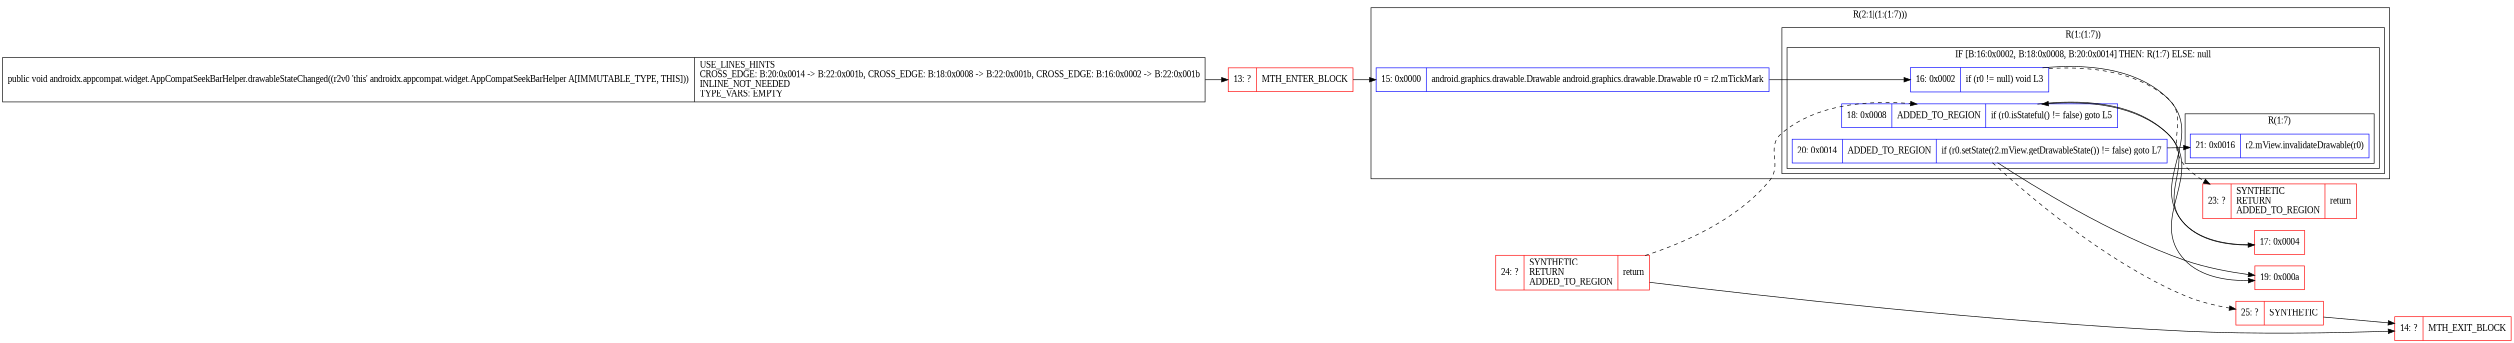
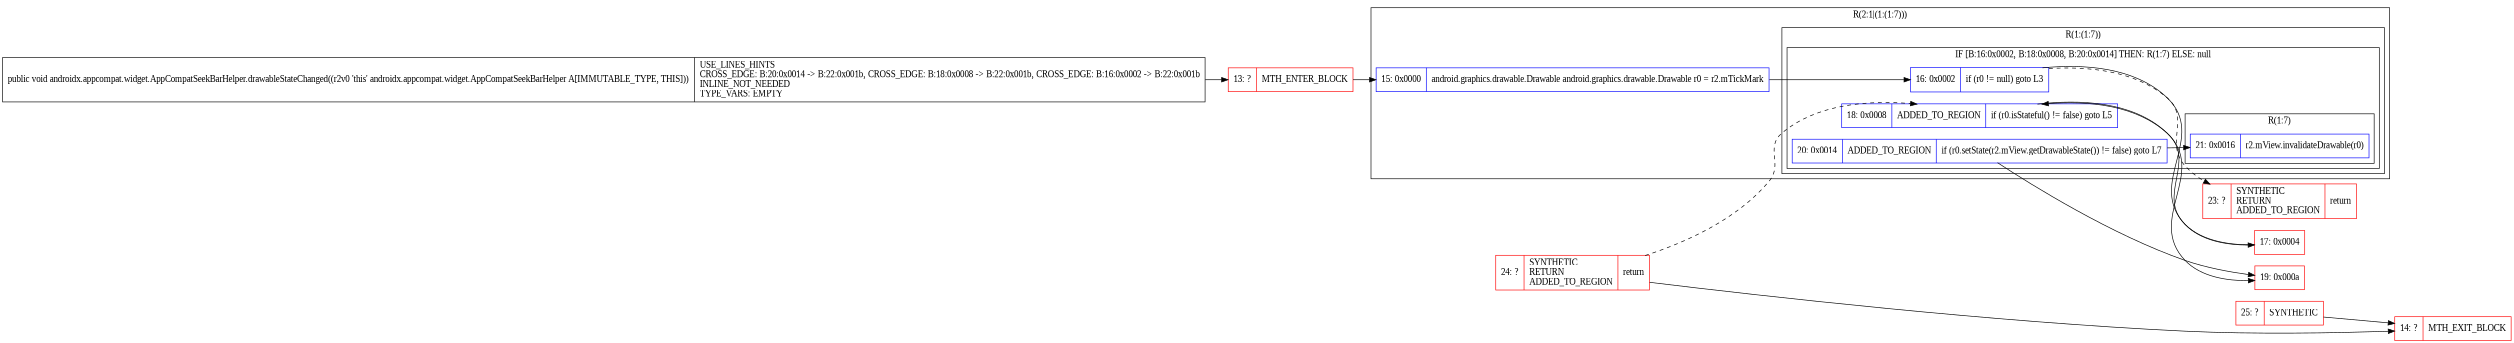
  digraph {
    fontname="Liberation Serif"
    rankdir=LR
    node [color=red fontname="Liberation Serif" shape=record]
    edge [fontname="Liberation Serif"]
    n1 [color=blue label="{21\:\ 0x0016|r2.mView.invalidateDrawable(r0)\l}"]
-   n2 [color=blue label="{16\:\ 0x0002|if (r0 != null) void L3\l}"]
+   n2 [color=blue label="{16\:\ 0x0002|if (r0 != null) goto L3\l}"]
    n3 [color=blue label="{18\:\ 0x0008|ADDED_TO_REGION\l|if (r0.isStateful() != false) goto L5\l}"]
    n4 [color=blue label="{20\:\ 0x0014|ADDED_TO_REGION\l|if (r0.setState(r2.mView.getDrawableState()) != false) goto L7\l}"]
    n5 [color=blue label="{15\:\ 0x0000|android.graphics.drawable.Drawable android.graphics.drawable.Drawable r0 = r2.mTickMark\l}"]
    n6 [label="{17\:\ 0x0004}"]
    n7 [label="{23\:\ ?|SYNTHETIC\lRETURN\lADDED_TO_REGION\l|return\l}"]
    n8 [label="{19\:\ 0x000a}"]
    n9 [label="{25\:\ ?|SYNTHETIC\l}"]
    n10 [label="{24\:\ ?|SYNTHETIC\lRETURN\lADDED_TO_REGION\l|return\l}"]
    n11 [label="{14\:\ ?|MTH_EXIT_BLOCK\l}"]
    n12 [label="{13\:\ ?|MTH_ENTER_BLOCK\l}"]
    n13 [label="{public void androidx.appcompat.widget.AppCompatSeekBarHelper.drawableStateChanged((r2v0 'this' androidx.appcompat.widget.AppCompatSeekBarHelper A[IMMUTABLE_TYPE, THIS]))  | USE_LINES_HINTS\lCROSS_EDGE: B:20:0x0014 \-\> B:22:0x001b, CROSS_EDGE: B:18:0x0008 \-\> B:22:0x001b, CROSS_EDGE: B:16:0x0002 \-\> B:22:0x001b\lINLINE_NOT_NEEDED\lTYPE_VARS: EMPTY\l}" color=""]
    subgraph cluster_1 {
      label="R(2:1|(1:(1:7)))"
      n5
      subgraph cluster_2 {
        label="R(1:(1:7))"
        subgraph cluster_3 {
          label="IF [B:16:0x0002, B:18:0x0008, B:20:0x0014] THEN: R(1:7) ELSE: null"
          n2
          n3
          n4
          subgraph cluster_4 {
            label="R(1:7)"
            n1
          }
        }
      }
    }
    n2 -> n6
    n2 -> n7 [style=dashed]
    n3 -> n8
    n4 -> n1
    n4 -> n8
-   n4 -> n9 [style=dashed]
    n5 -> n2
    n6 -> n3
    n9 -> n11
    n10 -> n3 [style=dashed]
    n10 -> n11
    n12 -> n5
    n13 -> n12
  }
